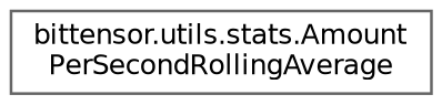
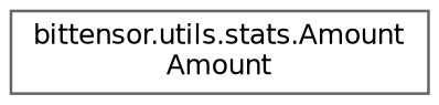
  digraph {
    rankdir=LR
-   n1 [color=grey40 fillcolor=white fontname=Helvetica fontsize=10 height=0.2 label="bittensor.utils.stats.Amount\lPerSecondRollingAverage" shape=box style=filled width=0.4]
+   n1 [color=grey40 fillcolor=white fontname=Helvetica fontsize=10 height=0.2 label="bittensor.utils.stats.Amount\lAmount" shape=box style=filled width=0.4]
  }
